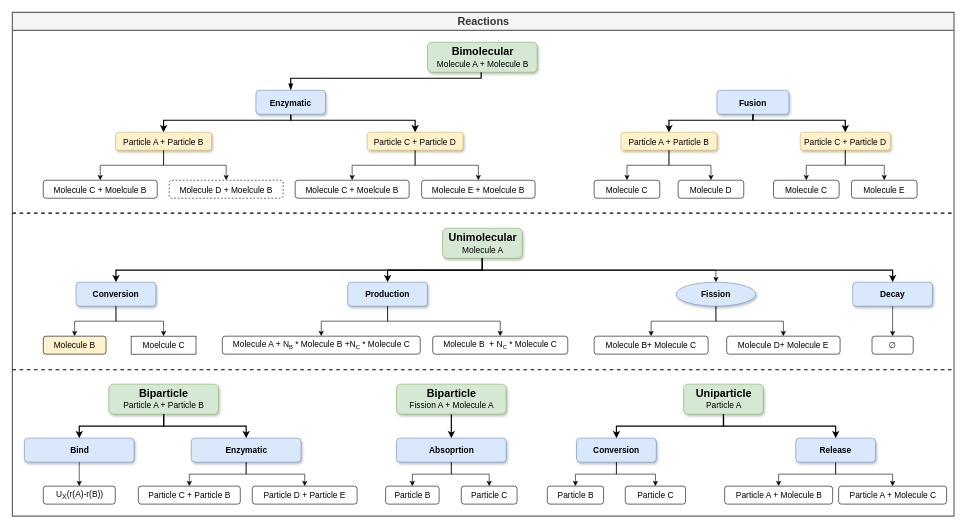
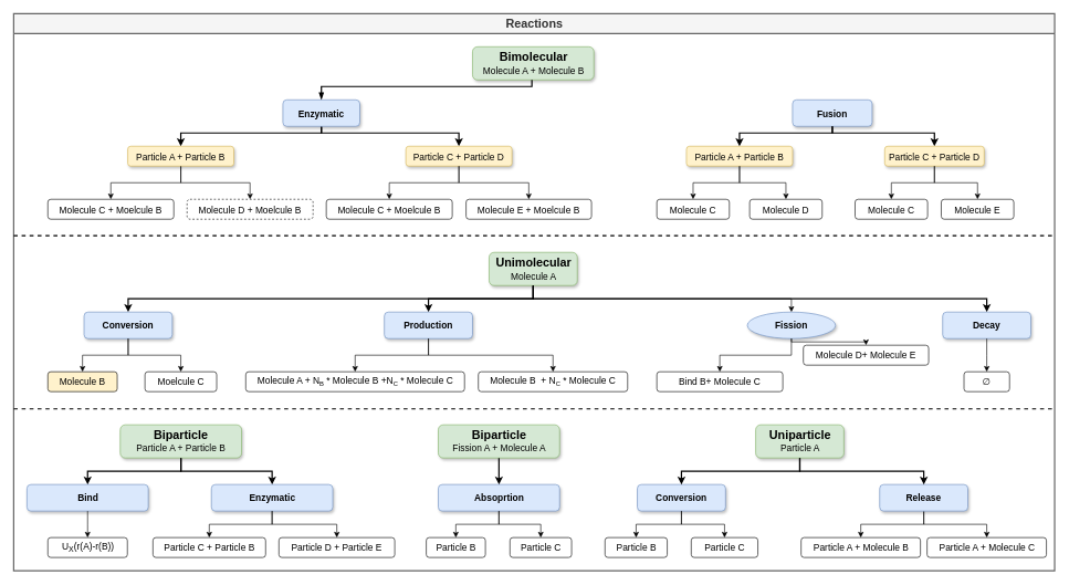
  <mxCell id="0" />
  <mxCell id="1" parent="0" />
  <mxCell id="2" value="&lt;font style=&quot;font-size: 18px;&quot;&gt;Reactions&lt;/font&gt;" style="swimlane;html=1;startSize=30;horizontal=1;containerType=tree;glass=0;fillColor=#f5f5f5;strokeColor=#666666;sketch=0;shadow=0;rounded=0;strokeWidth=2;fontColor=#333333;" parent="1" vertex="1"><mxGeometry x="20" y="20" width="1570" height="840" as="geometry"><mxRectangle x="70" y="100" width="90" height="20" as="alternateBounds" /></mxGeometry></mxCell>
  <mxCell id="3" value="&lt;font style=&quot;font-size: 18px;&quot;&gt;Bimolecular&lt;/font&gt;&lt;br&gt;&lt;span style=&quot;font-weight: normal;&quot;&gt;Molecule A + Molecule B&lt;/span&gt;" style="treeFolding=1;fontStyle=1;fontSize=14;html=1;fillColor=#d5e8d4;strokeColor=#82b366;shadow=1;rounded=1;" parent="2" vertex="1"><mxGeometry x="692.07" y="50" width="183" height="50" as="geometry" /></mxCell>
  <mxCell id="4" value="" style="endArrow=blockThin;endFill=1;fontSize=11;edgeStyle=elbowEdgeStyle;elbow=vertical;rounded=0;shadow=0;strokeWidth=2;" parent="2" source="3" target="7" edge="1"><mxGeometry relative="1" as="geometry"><Array as="points"><mxPoint x="781.57" y="110" /><mxPoint x="440.57" y="90" /><mxPoint x="490.57" y="90" /><mxPoint x="440.57" y="80" /><mxPoint x="380.57" y="65" /><mxPoint x="260.57" y="90" /></Array></mxGeometry></mxCell>
  <mxCell id="5" style="edgeStyle=elbowEdgeStyle;rounded=0;orthogonalLoop=1;jettySize=auto;html=1;entryX=0.5;entryY=0;entryDx=0;entryDy=0;elbow=vertical;strokeWidth=2;" parent="2" source="7" target="9" edge="1"><mxGeometry relative="1" as="geometry"><Array as="points"><mxPoint x="464.07" y="180" /></Array></mxGeometry></mxCell>
  <mxCell id="6" style="edgeStyle=orthogonalEdgeStyle;rounded=0;orthogonalLoop=1;jettySize=auto;html=1;exitX=0.5;exitY=1;exitDx=0;exitDy=0;strokeWidth=2;" parent="2" source="7" target="10" edge="1"><mxGeometry relative="1" as="geometry"><Array as="points"><mxPoint x="464.5" y="180" /><mxPoint x="671.5" y="180" /></Array></mxGeometry></mxCell>
  <mxCell id="7" value="Enzymatic" style="treeFolding=1;fontStyle=1;fontSize=14;fillColor=#dae8fc;strokeColor=#6c8ebf;rounded=1;shadow=1;" parent="2" vertex="1"><mxGeometry x="406.07" y="130" width="116" height="40" as="geometry" /></mxCell>
  <mxCell id="8" style="edgeStyle=orthogonalEdgeStyle;rounded=0;orthogonalLoop=1;jettySize=auto;html=1;" parent="2" source="9" target="11" edge="1"><mxGeometry relative="1" as="geometry" /></mxCell>
  <mxCell id="9" value="Particle A + Particle B" style="treeFolding=1;fontSize=14;fillColor=#fff2cc;strokeColor=#d6b656;rounded=1;shadow=1;" parent="2" vertex="1"><mxGeometry x="172.07" y="200" width="160" height="30" as="geometry" /></mxCell>
  <mxCell id="10" value="Particle C + Particle D" style="treeFolding=1;fontSize=14;fillColor=#fff2cc;strokeColor=#d6b656;rounded=1;shadow=1;" parent="2" vertex="1"><mxGeometry x="591.5" y="200" width="160" height="30" as="geometry" /></mxCell>
  <mxCell id="11" value="Molecule D + Moelcule B" style="treeFolding=1;fontSize=14;rounded=1;dashed=1;" parent="2" vertex="1"><mxGeometry x="261.5" y="280" width="190" height="30" as="geometry" /></mxCell>
  <mxCell id="12" value="Molecule C + Moelcule B" style="treeFolding=1;fontSize=14;rounded=1;sketch=0;" parent="2" vertex="1"><mxGeometry x="51.5" y="280" width="190" height="30" as="geometry" /></mxCell>
  <mxCell id="13" style="edgeStyle=orthogonalEdgeStyle;rounded=0;orthogonalLoop=1;jettySize=auto;html=1;entryX=0.5;entryY=0;entryDx=0;entryDy=0;" parent="2" source="9" target="12" edge="1"><mxGeometry relative="1" as="geometry" /></mxCell>
  <mxCell id="14" value="Molecule C + Moelcule B" style="treeFolding=1;fontSize=14;rounded=1;" parent="2" vertex="1"><mxGeometry x="471.5" y="280" width="190" height="30" as="geometry" /></mxCell>
  <mxCell id="15" style="edgeStyle=orthogonalEdgeStyle;rounded=0;orthogonalLoop=1;jettySize=auto;html=1;entryX=0.5;entryY=0;entryDx=0;entryDy=0;" parent="2" source="10" target="14" edge="1"><mxGeometry relative="1" as="geometry" /></mxCell>
  <mxCell id="16" value="Molecule E + Moelcule B" style="treeFolding=1;fontSize=14;rounded=1;" parent="2" vertex="1"><mxGeometry x="682.32" y="280" width="189.18" height="30" as="geometry" /></mxCell>
  <mxCell id="17" style="edgeStyle=orthogonalEdgeStyle;rounded=0;orthogonalLoop=1;jettySize=auto;html=1;" parent="2" source="10" target="16" edge="1"><mxGeometry relative="1" as="geometry" /></mxCell>
  <mxCell id="18" value="Fusion" style="treeFolding=1;fontStyle=1;fontSize=14;fillColor=#dae8fc;strokeColor=#6c8ebf;rounded=1;shadow=1;sketch=0;" parent="2" vertex="1"><mxGeometry x="1174.71" y="130" width="120" height="40" as="geometry" /></mxCell>
  <mxCell id="19" value="Particle A + Particle B" style="treeFolding=1;fontSize=14;fillColor=#fff2cc;strokeColor=#d6b656;rounded=1;shadow=1;" parent="2" vertex="1"><mxGeometry x="1014.71" y="200" width="160" height="30" as="geometry" /></mxCell>
  <mxCell id="20" value="" style="rounded=0;orthogonalLoop=1;jettySize=auto;html=1;entryX=0.5;entryY=0;entryDx=0;entryDy=0;edgeStyle=elbowEdgeStyle;elbow=vertical;exitX=0.5;exitY=1;exitDx=0;exitDy=0;strokeWidth=2;" parent="2" source="18" target="19" edge="1"><mxGeometry relative="1" as="geometry"><mxPoint x="1204.71" y="160" as="sourcePoint" /><Array as="points"><mxPoint x="1224.71" y="180" /></Array></mxGeometry></mxCell>
  <mxCell id="21" value="" style="edgeStyle=elbowEdgeStyle;rounded=0;orthogonalLoop=1;jettySize=auto;html=1;elbow=vertical;strokeWidth=2;" parent="2" source="18" target="22" edge="1"><mxGeometry relative="1" as="geometry"><mxPoint x="971.71" y="220" as="sourcePoint" /><Array as="points"><mxPoint x="1234.71" y="180" /></Array></mxGeometry></mxCell>
  <mxCell id="22" value="Particle C + Particle D" style="treeFolding=1;fontSize=14;fillColor=#fff2cc;strokeColor=#d6b656;rounded=1;shadow=1;" parent="2" vertex="1"><mxGeometry x="1313.71" y="200" width="150" height="30" as="geometry" /></mxCell>
  <mxCell id="23" value="" style="rounded=0;orthogonalLoop=1;jettySize=auto;html=1;entryX=0.5;entryY=0;entryDx=0;entryDy=0;edgeStyle=elbowEdgeStyle;elbow=vertical;" parent="2" source="19" target="24" edge="1"><mxGeometry relative="1" as="geometry"><mxPoint x="1284.71" y="290" as="sourcePoint" /></mxGeometry></mxCell>
  <mxCell id="24" value="Molecule C" style="treeFolding=1;fontSize=14;rounded=1;" parent="2" vertex="1"><mxGeometry x="970" y="280" width="109.43" height="30" as="geometry" /></mxCell>
  <mxCell id="25" value="" style="rounded=0;orthogonalLoop=1;jettySize=auto;html=1;entryX=0.5;entryY=0;entryDx=0;entryDy=0;edgeStyle=elbowEdgeStyle;elbow=vertical;exitX=0.5;exitY=1;exitDx=0;exitDy=0;" parent="2" source="19" target="26" edge="1"><mxGeometry relative="1" as="geometry"><mxPoint x="1274.71" y="280" as="sourcePoint" /></mxGeometry></mxCell>
  <mxCell id="26" value="Molecule D" style="treeFolding=1;fontSize=14;rounded=1;" parent="2" vertex="1"><mxGeometry x="1110" y="280" width="109.43" height="30" as="geometry" /></mxCell>
  <mxCell id="27" value="" style="edgeStyle=elbowEdgeStyle;rounded=0;orthogonalLoop=1;jettySize=auto;html=1;elbow=vertical;" parent="2" source="22" target="28" edge="1"><mxGeometry relative="1" as="geometry"><mxPoint x="1274.71" y="280" as="sourcePoint" /></mxGeometry></mxCell>
  <mxCell id="28" value="Molecule C" style="treeFolding=1;fontSize=14;rounded=1;" parent="2" vertex="1"><mxGeometry x="1269" y="280" width="109.43" height="30" as="geometry" /></mxCell>
  <mxCell id="29" value="" style="edgeStyle=elbowEdgeStyle;rounded=0;orthogonalLoop=1;jettySize=auto;html=1;elbow=vertical;" parent="2" source="22" target="30" edge="1"><mxGeometry relative="1" as="geometry"><mxPoint x="1274.71" y="280" as="sourcePoint" /></mxGeometry></mxCell>
  <mxCell id="30" value="Molecule E" style="treeFolding=1;fontSize=14;rounded=1;" parent="2" vertex="1"><mxGeometry x="1399" y="280" width="109.43" height="30" as="geometry" /></mxCell>
  <mxCell id="31" value="&lt;font style=&quot;font-size: 18px;&quot;&gt;Unimolecular&lt;/font&gt;&lt;br&gt;&lt;span style=&quot;font-weight: normal;&quot;&gt;Molecule A&lt;/span&gt;" style="treeFolding=1;fontStyle=1;fontSize=14;html=1;fillColor=#d5e8d4;strokeColor=#82b366;rounded=1;shadow=1;" parent="2" vertex="1"><mxGeometry x="717.07" y="360" width="133" height="50" as="geometry" /></mxCell>
  <mxCell id="32" value="" style="edgeStyle=elbowEdgeStyle;shape=connector;rounded=0;orthogonalLoop=1;jettySize=auto;elbow=vertical;html=1;shadow=0;strokeWidth=2;" parent="2" source="31" target="33" edge="1"><mxGeometry relative="1" as="geometry"><Array as="points"><mxPoint x="705.32" y="430" /></Array></mxGeometry></mxCell>
  <mxCell id="33" value="Conversion" style="treeFolding=1;fontStyle=1;fontSize=14;fillColor=#dae8fc;strokeColor=#6c8ebf;rounded=1;shadow=1;" parent="2" vertex="1"><mxGeometry x="106.18" y="450" width="133" height="40" as="geometry" /></mxCell>
  <mxCell id="34" value="" style="edgeStyle=elbowEdgeStyle;shape=connector;rounded=0;orthogonalLoop=1;jettySize=auto;elbow=vertical;html=1;shadow=0;strokeWidth=2;" parent="2" source="31" target="35" edge="1"><mxGeometry relative="1" as="geometry"><Array as="points"><mxPoint x="705.32" y="430" /></Array></mxGeometry></mxCell>
  <mxCell id="35" value="Production" style="treeFolding=1;fontStyle=1;fontSize=14;fillColor=#dae8fc;strokeColor=#6c8ebf;rounded=1;shadow=1;" parent="2" vertex="1"><mxGeometry x="559.07" y="450" width="133" height="40" as="geometry" /></mxCell>
  <mxCell id="36" value="" style="edgeStyle=elbowEdgeStyle;shape=connector;rounded=0;orthogonalLoop=1;jettySize=auto;elbow=vertical;html=1;shadow=0;" parent="2" source="31" target="37" edge="1"><mxGeometry relative="1" as="geometry"><Array as="points"><mxPoint x="985.32" y="430" /><mxPoint x="985.32" y="420" /><mxPoint x="985.32" y="430" /><mxPoint x="965.32" y="430" /></Array></mxGeometry></mxCell>
  <mxCell id="37" value="Fission" style="ellipse;treeFolding=1;fontStyle=1;fontSize=14;fillColor=#dae8fc;strokeColor=#6c8ebf;shadow=1;" parent="2" vertex="1"><mxGeometry x="1106.5" y="450" width="133" height="40" as="geometry" /></mxCell>
  <mxCell id="38" value="" style="edgeStyle=elbowEdgeStyle;shape=connector;rounded=0;orthogonalLoop=1;jettySize=auto;elbow=vertical;html=1;shadow=0;strokeWidth=2;" parent="2" source="31" target="39" edge="1"><mxGeometry relative="1" as="geometry"><Array as="points"><mxPoint x="985.32" y="430" /><mxPoint x="1125.32" y="433" /></Array></mxGeometry></mxCell>
  <mxCell id="39" value="Decay" style="treeFolding=1;fontStyle=1;fontSize=14;fillColor=#dae8fc;strokeColor=#6c8ebf;rounded=1;shadow=1;" parent="2" vertex="1"><mxGeometry x="1401.13" y="450" width="133" height="40" as="geometry" /></mxCell>
  <mxCell id="40" value="" style="edgeStyle=elbowEdgeStyle;shape=connector;rounded=0;orthogonalLoop=1;jettySize=auto;elbow=vertical;html=1;" parent="2" source="33" target="41" edge="1"><mxGeometry relative="1" as="geometry"><mxPoint x="809.82" y="510" as="sourcePoint" /></mxGeometry></mxCell>
  <mxCell id="41" value="Molecule B" style="treeFolding=1;fontStyle=0;fontSize=14;rounded=1;fillColor=#fff2cc;" parent="2" vertex="1"><mxGeometry x="51.5" y="540" width="104.68" height="30" as="geometry" /></mxCell>
  <mxCell id="42" value="" style="edgeStyle=elbowEdgeStyle;shape=connector;rounded=0;orthogonalLoop=1;jettySize=auto;elbow=vertical;html=1;" parent="2" source="35" target="43" edge="1"><mxGeometry relative="1" as="geometry"><mxPoint x="809.82" y="510" as="sourcePoint" /></mxGeometry></mxCell>
  <mxCell id="43" value="&lt;span style=&quot;font-weight: 400;&quot;&gt;Molecule B&amp;nbsp; + N&lt;span style=&quot;font-size: 11.667px;&quot;&gt;&lt;sub&gt;C&lt;/sub&gt;&lt;/span&gt;&lt;/span&gt;&lt;span style=&quot;font-weight: 400;&quot;&gt;&amp;nbsp;* Molecule C&lt;/span&gt;" style="treeFolding=1;fontStyle=1;fontSize=14;html=1;rounded=1;" parent="2" vertex="1"><mxGeometry x="700.82" y="540" width="225.18" height="30" as="geometry" /></mxCell>
  <mxCell id="44" value="" style="edgeStyle=elbowEdgeStyle;shape=connector;rounded=0;orthogonalLoop=1;jettySize=auto;elbow=vertical;html=1;" parent="2" source="35" target="45" edge="1"><mxGeometry relative="1" as="geometry"><mxPoint x="809.82" y="510" as="sourcePoint" /></mxGeometry></mxCell>
  <mxCell id="45" value="Molecule A + N&lt;span style=&quot;font-size: 11.667px;&quot;&gt;&lt;sub&gt;B&lt;/sub&gt;&lt;/span&gt;&amp;nbsp;* Molecule B +N&lt;span style=&quot;font-size: 11.667px;&quot;&gt;&lt;sub&gt;C&lt;/sub&gt;&lt;/span&gt;&amp;nbsp;* Molecule C" style="treeFolding=1;fontStyle=0;fontSize=14;html=1;rounded=1;" parent="2" vertex="1"><mxGeometry x="350" y="540" width="330" height="30" as="geometry" /></mxCell>
  <mxCell id="46" value="" style="edgeStyle=elbowEdgeStyle;shape=connector;rounded=0;orthogonalLoop=1;jettySize=auto;elbow=vertical;html=1;" parent="2" source="37" target="47" edge="1"><mxGeometry relative="1" as="geometry"><mxPoint x="809.82" y="510" as="sourcePoint" /></mxGeometry></mxCell>
- <mxCell id="47" value="Molecule B+ Molecule C" style="treeFolding=1;fontStyle=0;fontSize=14;rounded=1;" parent="2" vertex="1"><mxGeometry x="970" y="540" width="190" height="30" as="geometry" /></mxCell>
+ <mxCell id="47" value="Bind B+ Molecule C" style="treeFolding=1;fontStyle=0;fontSize=14;rounded=1;" parent="2" vertex="1"><mxGeometry x="970" y="540" width="190" height="30" as="geometry" /></mxCell>
  <mxCell id="48" value="" style="edgeStyle=elbowEdgeStyle;shape=connector;rounded=0;orthogonalLoop=1;jettySize=auto;elbow=vertical;html=1;" parent="2" source="37" target="49" edge="1"><mxGeometry relative="1" as="geometry"><mxPoint x="809.82" y="510" as="sourcePoint" /></mxGeometry></mxCell>
- <mxCell id="49" value="Molecule D+ Molecule E" style="treeFolding=1;fontStyle=0;fontSize=14;rounded=1;" parent="2" vertex="1"><mxGeometry x="1191" y="540" width="189" height="30" as="geometry" /></mxCell>
+ <mxCell id="49" value="Molecule D+ Molecule E" style="treeFolding=1;fontStyle=0;fontSize=14;rounded=1;" parent="2" vertex="1"><mxGeometry x="1191" y="500" width="189" height="30" as="geometry" /></mxCell>
  <mxCell id="50" value="" style="edgeStyle=elbowEdgeStyle;shape=connector;rounded=0;orthogonalLoop=1;jettySize=auto;elbow=vertical;html=1;" parent="2" source="39" target="51" edge="1"><mxGeometry relative="1" as="geometry"><mxPoint x="809.82" y="510" as="sourcePoint" /></mxGeometry></mxCell>
  <mxCell id="51" value="∅" style="treeFolding=1;fontStyle=0;fontSize=14;rounded=1;" parent="2" vertex="1"><mxGeometry x="1433.29" y="540" width="68.68" height="30" as="geometry" /></mxCell>
  <mxCell id="52" value="" style="edgeStyle=elbowEdgeStyle;shape=connector;rounded=0;orthogonalLoop=1;jettySize=auto;elbow=vertical;html=1;" parent="2" source="33" target="53" edge="1"><mxGeometry relative="1" as="geometry"><mxPoint x="809.82" y="510" as="sourcePoint" /></mxGeometry></mxCell>
- <mxCell id="53" value="&lt;span style=&quot;font-weight: normal;&quot;&gt;Moelcule C&lt;/span&gt;" style="treeFolding=1;fontStyle=1;fontSize=14;html=1;rounded=0;" parent="2" vertex="1"><mxGeometry x="198" y="540" width="108.18" height="30" as="geometry" /></mxCell>
+ <mxCell id="53" value="&lt;span style=&quot;font-weight: normal;&quot;&gt;Moelcule C&lt;/span&gt;" style="treeFolding=1;fontStyle=1;fontSize=14;html=1;rounded=1;" parent="2" vertex="1"><mxGeometry x="198" y="540" width="108.18" height="30" as="geometry" /></mxCell>
  <mxCell id="54" value="&lt;font style=&quot;font-size: 18px;&quot;&gt;Biparticle&lt;/font&gt;&lt;br&gt;&lt;span style=&quot;font-weight: normal;&quot;&gt;Particle A + Particle B&lt;/span&gt;" style="treeFolding=1;fontStyle=1;fontSize=14;html=1;fillColor=#d5e8d4;strokeColor=#82b366;rounded=1;shadow=1;" parent="2" vertex="1"><mxGeometry x="160.75" y="620" width="183" height="50" as="geometry" /></mxCell>
  <mxCell id="55" value="" style="edgeStyle=elbowEdgeStyle;shape=connector;rounded=0;orthogonalLoop=1;jettySize=auto;elbow=vertical;html=1;shadow=0;strokeWidth=2;" parent="2" source="54" target="56" edge="1"><mxGeometry relative="1" as="geometry" /></mxCell>
  <mxCell id="56" value="Bind" style="treeFolding=1;fontStyle=1;fontSize=14;html=1;fillColor=#dae8fc;strokeColor=#6c8ebf;rounded=1;shadow=1;" parent="2" vertex="1"><mxGeometry x="20" y="710" width="183" height="40" as="geometry" /></mxCell>
  <mxCell id="57" value="" style="edgeStyle=elbowEdgeStyle;shape=connector;rounded=0;orthogonalLoop=1;jettySize=auto;elbow=vertical;html=1;shadow=0;strokeWidth=2;" parent="2" source="54" target="58" edge="1"><mxGeometry relative="1" as="geometry" /></mxCell>
  <mxCell id="58" value="Enzymatic" style="treeFolding=1;fontStyle=1;fontSize=14;html=1;fillColor=#dae8fc;strokeColor=#6c8ebf;rounded=1;shadow=1;" parent="2" vertex="1"><mxGeometry x="298.25" y="710" width="183" height="40" as="geometry" /></mxCell>
  <mxCell id="59" value="" style="edgeStyle=elbowEdgeStyle;shape=connector;rounded=0;orthogonalLoop=1;jettySize=auto;elbow=vertical;html=1;" parent="2" source="56" target="60" edge="1"><mxGeometry relative="1" as="geometry"><mxPoint x="587.63" y="770" as="sourcePoint" /></mxGeometry></mxCell>
  <mxCell id="60" value="&lt;span style=&quot;font-weight: 400;&quot;&gt;U&lt;sub&gt;X&lt;/sub&gt;(r(A)-r(B))&lt;/span&gt;" style="treeFolding=1;fontStyle=1;fontSize=14;html=1;rounded=1;" parent="2" vertex="1"><mxGeometry x="51.5" y="790" width="120" height="30" as="geometry" /></mxCell>
  <mxCell id="61" value="" style="edgeStyle=elbowEdgeStyle;shape=connector;rounded=0;orthogonalLoop=1;jettySize=auto;elbow=vertical;html=1;" parent="2" source="58" target="62" edge="1"><mxGeometry relative="1" as="geometry"><mxPoint x="587.63" y="770" as="sourcePoint" /></mxGeometry></mxCell>
  <mxCell id="62" value="&lt;span style=&quot;font-weight: normal;&quot;&gt;Particle C + Particle B&lt;/span&gt;" style="treeFolding=1;fontStyle=1;fontSize=14;html=1;rounded=1;" parent="2" vertex="1"><mxGeometry x="210" y="790" width="170" height="30" as="geometry" /></mxCell>
  <mxCell id="63" value="" style="edgeStyle=elbowEdgeStyle;shape=connector;rounded=0;orthogonalLoop=1;jettySize=auto;elbow=vertical;html=1;" parent="2" source="58" target="64" edge="1"><mxGeometry relative="1" as="geometry"><mxPoint x="587.63" y="770" as="sourcePoint" /></mxGeometry></mxCell>
  <mxCell id="64" value="&lt;span style=&quot;font-weight: normal;&quot;&gt;Particle D + Particle E&lt;/span&gt;" style="treeFolding=1;fontStyle=1;fontSize=14;html=1;rounded=1;" parent="2" vertex="1"><mxGeometry x="400" y="790" width="174.75" height="30" as="geometry" /></mxCell>
  <mxCell id="65" value="&lt;font style=&quot;font-size: 18px;&quot;&gt;Biparticle&lt;/font&gt;&lt;br&gt;&lt;span style=&quot;font-weight: normal;&quot;&gt;Fission A + Molecule A&lt;/span&gt;" style="treeFolding=1;fontStyle=1;fontSize=14;html=1;fillColor=#d5e8d4;strokeColor=#82b366;rounded=1;shadow=1;" parent="2" vertex="1"><mxGeometry x="640.38" y="620" width="183" height="50" as="geometry" /></mxCell>
  <mxCell id="66" value="" style="edgeStyle=elbowEdgeStyle;shape=connector;rounded=0;orthogonalLoop=1;jettySize=auto;elbow=vertical;html=1;shadow=0;strokeWidth=2;" parent="2" source="65" target="67" edge="1"><mxGeometry relative="1" as="geometry" /></mxCell>
  <mxCell id="67" value="Absoprtion" style="treeFolding=1;fontStyle=1;fontSize=14;html=1;fillColor=#dae8fc;strokeColor=#6c8ebf;rounded=1;shadow=1;" parent="2" vertex="1"><mxGeometry x="640.38" y="710" width="183" height="40" as="geometry" /></mxCell>
  <mxCell id="68" value="" style="edgeStyle=elbowEdgeStyle;shape=connector;rounded=0;orthogonalLoop=1;jettySize=auto;elbow=vertical;html=1;" parent="2" source="67" target="69" edge="1"><mxGeometry relative="1" as="geometry"><mxPoint x="1054.88" y="770" as="sourcePoint" /></mxGeometry></mxCell>
  <mxCell id="69" value="&lt;span style=&quot;font-weight: normal;&quot;&gt;Particle B&lt;/span&gt;" style="treeFolding=1;fontStyle=1;fontSize=14;html=1;rounded=1;" parent="2" vertex="1"><mxGeometry x="622.29" y="790" width="89.18" height="30" as="geometry" /></mxCell>
  <mxCell id="70" value="" style="edgeStyle=elbowEdgeStyle;shape=connector;rounded=0;orthogonalLoop=1;jettySize=auto;elbow=vertical;html=1;" parent="2" source="67" target="71" edge="1"><mxGeometry relative="1" as="geometry"><mxPoint x="1054.88" y="770" as="sourcePoint" /></mxGeometry></mxCell>
  <mxCell id="71" value="&lt;span style=&quot;font-weight: normal;&quot;&gt;Particle C&lt;/span&gt;" style="treeFolding=1;fontStyle=1;fontSize=14;html=1;rounded=1;" parent="2" vertex="1"><mxGeometry x="748.47" y="790" width="93" height="30" as="geometry" /></mxCell>
  <mxCell id="72" value="" style="edgeStyle=elbowEdgeStyle;shape=connector;rounded=0;orthogonalLoop=1;jettySize=auto;elbow=vertical;html=1;" parent="2" source="79" target="81" edge="1"><mxGeometry relative="1" as="geometry"><mxPoint x="678.88" y="670" as="sourcePoint" /></mxGeometry></mxCell>
  <mxCell id="73" value="" style="edgeStyle=elbowEdgeStyle;shape=connector;rounded=0;orthogonalLoop=1;jettySize=auto;elbow=vertical;html=1;" parent="2" source="79" target="83" edge="1"><mxGeometry relative="1" as="geometry"><mxPoint x="678.88" y="670" as="sourcePoint" /></mxGeometry></mxCell>
  <mxCell id="74" value="Conversion" style="treeFolding=1;fontStyle=1;fontSize=14;fillColor=#dae8fc;strokeColor=#6c8ebf;rounded=1;sketch=0;shadow=1;" parent="2" vertex="1"><mxGeometry x="940.63" y="710" width="133" height="40" as="geometry" /></mxCell>
  <mxCell id="75" value="&lt;span style=&quot;font-weight: normal;&quot;&gt;Particle B&lt;/span&gt;" style="treeFolding=1;fontStyle=1;fontSize=14;html=1;rounded=1;" parent="2" vertex="1"><mxGeometry x="891.84" y="790" width="93.87" height="30" as="geometry" /></mxCell>
  <mxCell id="76" value="&lt;span style=&quot;font-weight: normal;&quot;&gt;Particle C&lt;/span&gt;" style="treeFolding=1;fontStyle=1;fontSize=14;html=1;rounded=1;" parent="2" vertex="1"><mxGeometry x="1021.91" y="790" width="100.5" height="30" as="geometry" /></mxCell>
  <mxCell id="77" value="&lt;font style=&quot;font-size: 18px;&quot;&gt;Uniparticle&lt;/font&gt;&lt;br&gt;&lt;span style=&quot;font-weight: normal;&quot;&gt;Particle A&lt;/span&gt;" style="treeFolding=1;fontStyle=1;fontSize=14;html=1;fillColor=#d5e8d4;strokeColor=#82b366;rounded=1;glass=0;shadow=1;sketch=0;" parent="2" vertex="1"><mxGeometry x="1119.13" y="620" width="133" height="50" as="geometry" /></mxCell>
  <mxCell id="78" value="" style="edgeStyle=elbowEdgeStyle;shape=connector;rounded=0;orthogonalLoop=1;jettySize=auto;elbow=vertical;html=1;" parent="2" source="74" target="75" edge="1"><mxGeometry relative="1" as="geometry"><mxPoint x="678.88" y="670" as="sourcePoint" /></mxGeometry></mxCell>
  <mxCell id="79" value="Release" style="treeFolding=1;fontStyle=1;fontSize=14;fillColor=#dae8fc;strokeColor=#6c8ebf;rounded=1;shadow=1;" parent="2" vertex="1"><mxGeometry x="1306.13" y="710" width="133" height="40" as="geometry" /></mxCell>
  <mxCell id="80" value="" style="edgeStyle=elbowEdgeStyle;shape=connector;rounded=0;orthogonalLoop=1;jettySize=auto;elbow=vertical;html=1;" parent="2" source="74" target="76" edge="1"><mxGeometry relative="1" as="geometry"><mxPoint x="678.88" y="670" as="sourcePoint" /></mxGeometry></mxCell>
  <mxCell id="81" value="&lt;span style=&quot;font-weight: normal;&quot;&gt;Particle A + Molecule B&lt;/span&gt;" style="treeFolding=1;fontStyle=1;fontSize=14;html=1;rounded=1;" parent="2" vertex="1"><mxGeometry x="1187.63" y="790" width="180" height="30" as="geometry" /></mxCell>
  <mxCell id="82" value="" style="edgeStyle=elbowEdgeStyle;shape=connector;rounded=0;orthogonalLoop=1;jettySize=auto;elbow=vertical;html=1;shadow=0;strokeWidth=2;" parent="2" source="77" target="74" edge="1"><mxGeometry relative="1" as="geometry" /></mxCell>
  <mxCell id="83" value="&lt;span style=&quot;font-weight: normal;&quot;&gt;Particle A + Molecule C&lt;/span&gt;" style="treeFolding=1;fontStyle=1;fontSize=14;html=1;rounded=1;" parent="2" vertex="1"><mxGeometry x="1377.63" y="790" width="180" height="30" as="geometry" /></mxCell>
  <mxCell id="84" value="" style="edgeStyle=elbowEdgeStyle;shape=connector;rounded=0;orthogonalLoop=1;jettySize=auto;elbow=vertical;html=1;shadow=0;strokeWidth=2;" parent="2" source="77" target="79" edge="1"><mxGeometry relative="1" as="geometry" /></mxCell>
  <mxCell id="85" value="" style="endArrow=none;dashed=1;html=1;rounded=1;shadow=0;fontSize=24;strokeWidth=2;elbow=vertical;" edge="1" parent="2"><mxGeometry width="50" height="50" relative="1" as="geometry"><mxPoint y="335" as="sourcePoint" /><mxPoint x="1570" y="335" as="targetPoint" /></mxGeometry></mxCell>
  <mxCell id="86" value="" style="endArrow=none;dashed=1;html=1;rounded=1;shadow=0;fontSize=24;strokeWidth=2;elbow=vertical;" edge="1" parent="1"><mxGeometry width="50" height="50" relative="1" as="geometry"><mxPoint x="20" y="616" as="sourcePoint" /><mxPoint x="1590" y="616" as="targetPoint" /></mxGeometry></mxCell>
